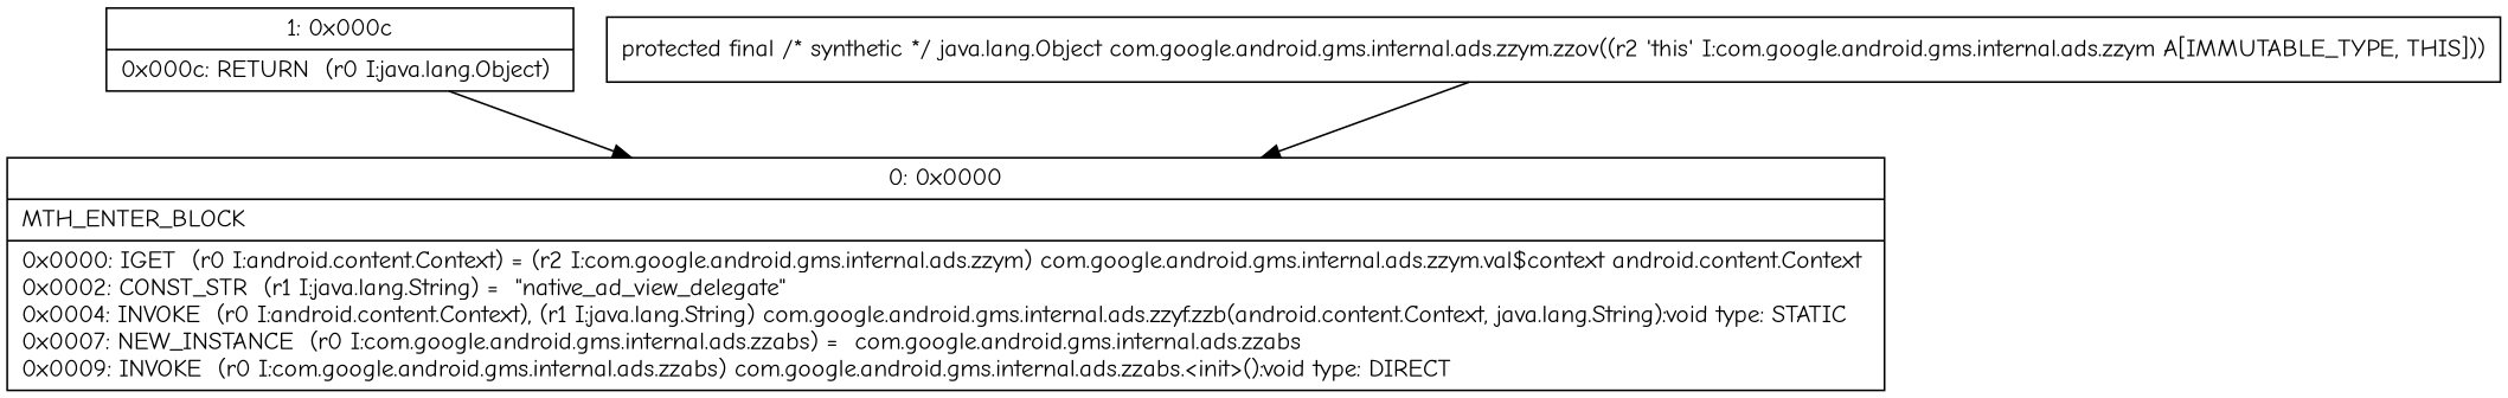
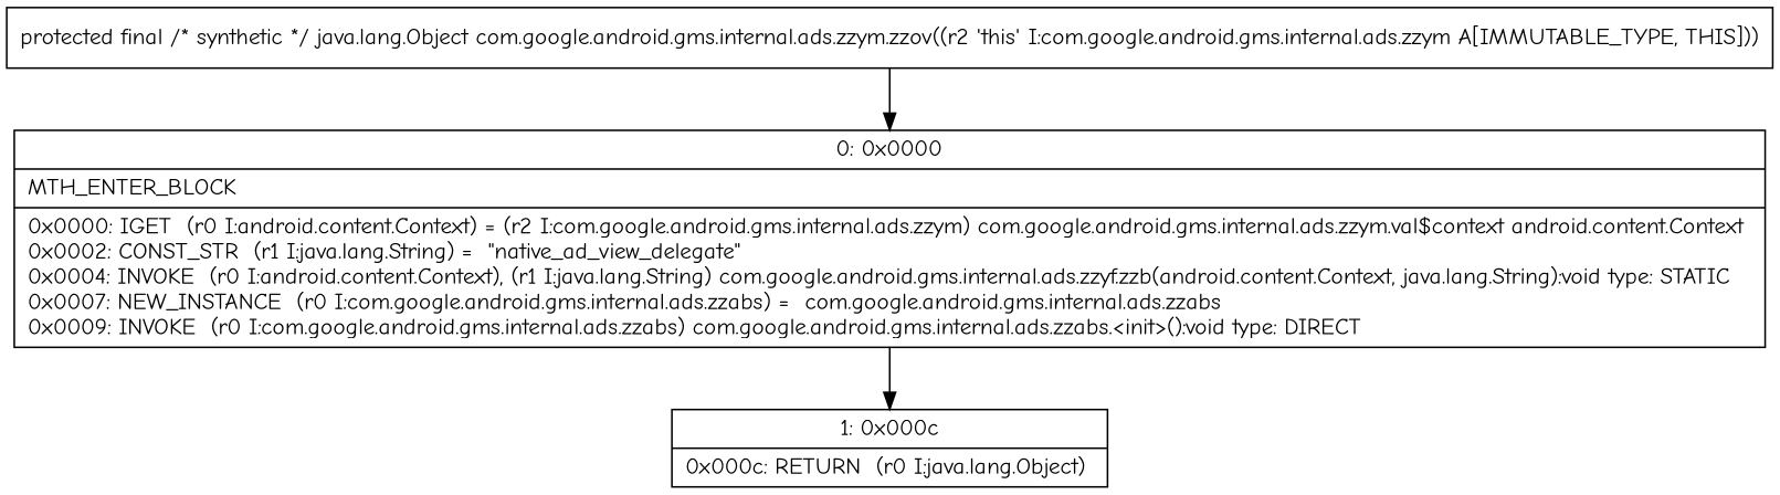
  digraph {
    fontname="Comic Neue"
    node [shape=record fontname="Comic Neue"]
    edge [fontname="Comic Neue"]
    n1 [label="{0\:\ 0x0000|MTH_ENTER_BLOCK\l|0x0000: IGET  (r0 I:android.content.Context) = (r2 I:com.google.android.gms.internal.ads.zzym) com.google.android.gms.internal.ads.zzym.val$context android.content.Context \l0x0002: CONST_STR  (r1 I:java.lang.String) =  \"native_ad_view_delegate\" \l0x0004: INVOKE  (r0 I:android.content.Context), (r1 I:java.lang.String) com.google.android.gms.internal.ads.zzyf.zzb(android.content.Context, java.lang.String):void type: STATIC \l0x0007: NEW_INSTANCE  (r0 I:com.google.android.gms.internal.ads.zzabs) =  com.google.android.gms.internal.ads.zzabs \l0x0009: INVOKE  (r0 I:com.google.android.gms.internal.ads.zzabs) com.google.android.gms.internal.ads.zzabs.\<init\>():void type: DIRECT \l}"]
    n2 [label="{1\:\ 0x000c|0x000c: RETURN  (r0 I:java.lang.Object) \l}"]
    n3 [label="{protected final \/* synthetic *\/ java.lang.Object com.google.android.gms.internal.ads.zzym.zzov((r2 'this' I:com.google.android.gms.internal.ads.zzym A[IMMUTABLE_TYPE, THIS])) }"]
-   n2 -> n1
+   n1 -> n2
    n3 -> n1
  }
